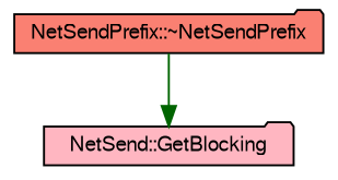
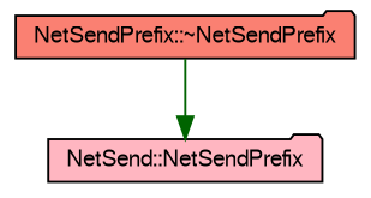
  digraph {
    rankdir=TB
    node [color=black fontname=FreeSans fontsize=10 shape=folder style=filled]
    n1 [fillcolor=salmon fontcolor=black height=0.2 label="NetSendPrefix::~NetSendPrefix" width=0.4]
-   n2 [fillcolor=lightpink height=0.2 label="NetSend::GetBlocking" width=0.4]
+   n2 [fillcolor=lightpink height=0.2 label="NetSend::NetSendPrefix" width=0.4]
    n1 -> n2 [color=darkgreen fontname=FreeSans fontsize=10 labelfontname=FreeSans labelfontsize=10 style=solid]
  }
